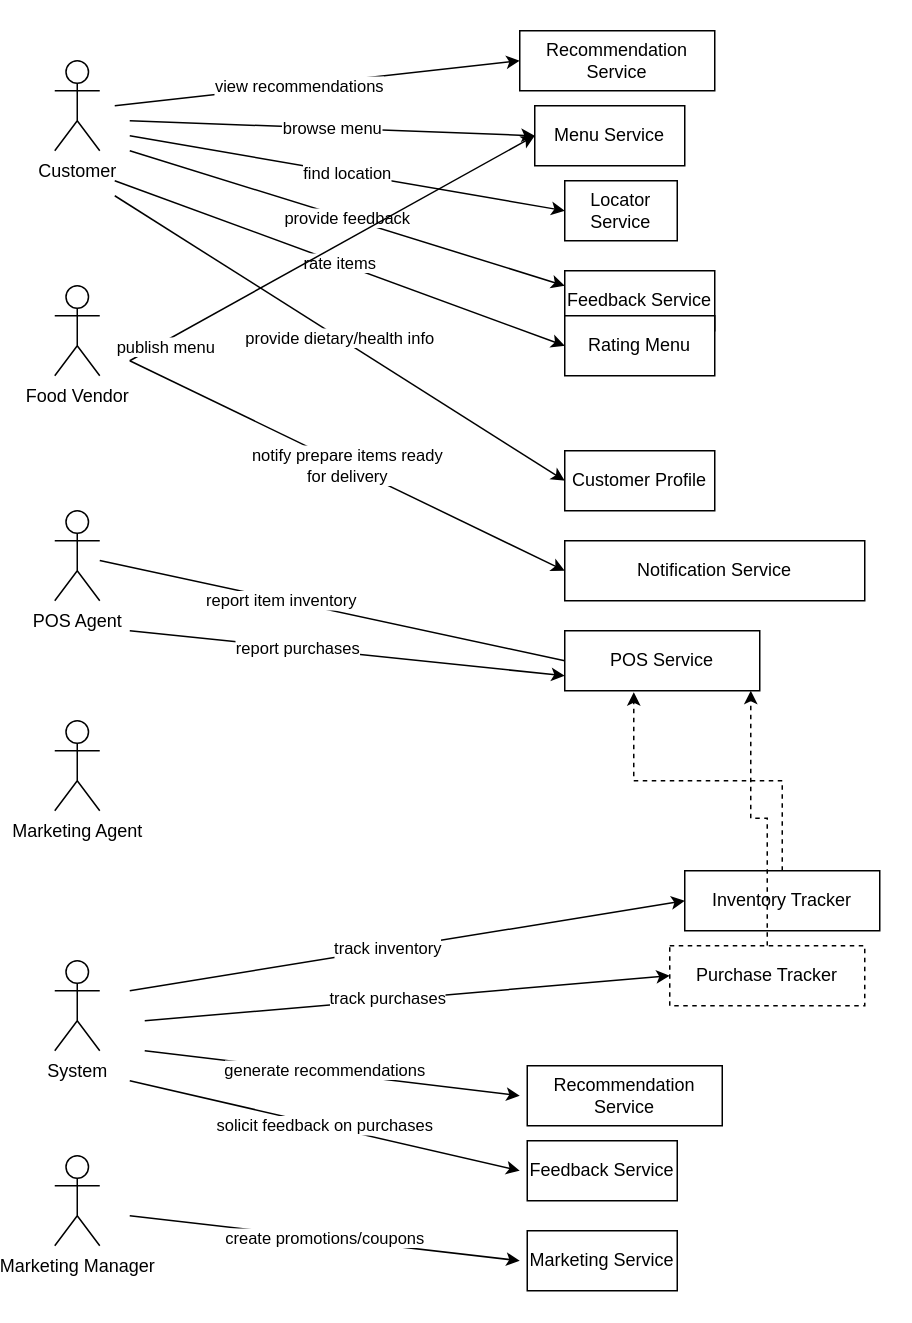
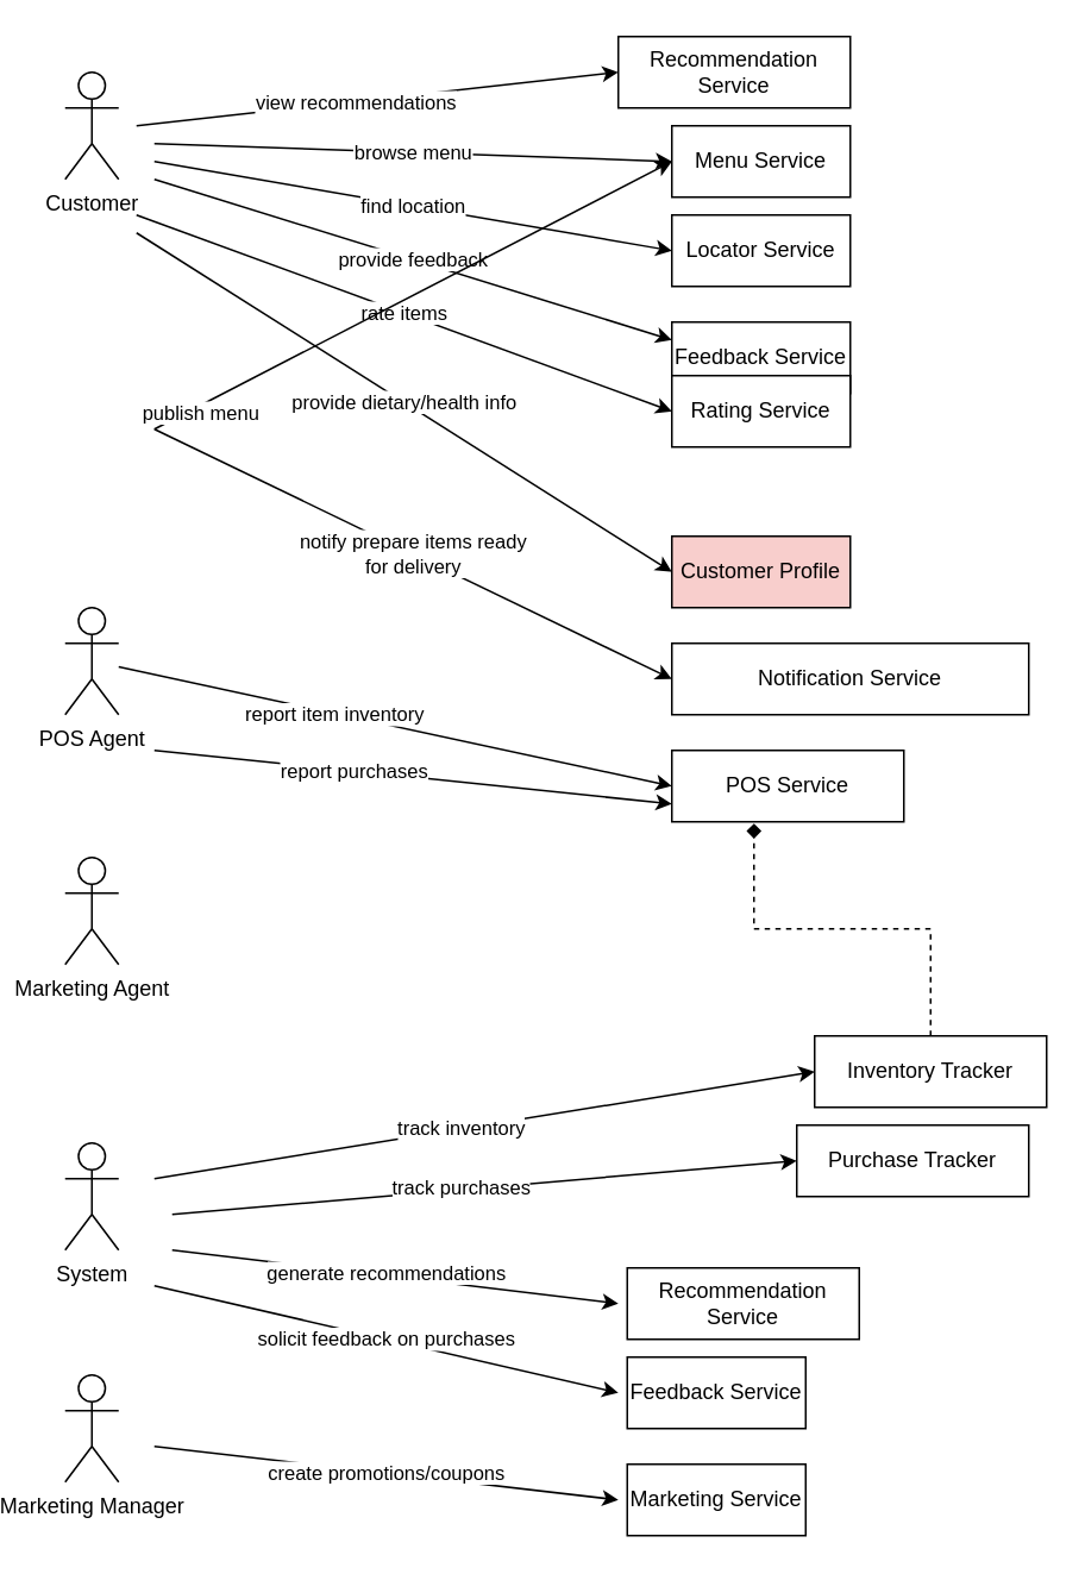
  <mxCell id="0" />
  <mxCell id="1" parent="0" />
  <mxCell id="2" value="Customer" style="shape=umlActor;verticalLabelPosition=bottom;verticalAlign=top;html=1;outlineConnect=0;" parent="1" vertex="1"><mxGeometry x="20" y="40" width="30" height="60" as="geometry" /></mxCell>
- <mxCell id="3" value="Food Vendor" style="shape=umlActor;verticalLabelPosition=bottom;verticalAlign=top;html=1;outlineConnect=0;" parent="1" vertex="1"><mxGeometry x="20" y="190" width="30" height="60" as="geometry" /></mxCell>
  <mxCell id="4" value="POS Agent" style="shape=umlActor;verticalLabelPosition=bottom;verticalAlign=top;html=1;outlineConnect=0;" parent="1" vertex="1"><mxGeometry x="20" y="340" width="30" height="60" as="geometry" /></mxCell>
  <mxCell id="5" value="Marketing Agent" style="shape=umlActor;verticalLabelPosition=bottom;verticalAlign=top;html=1;outlineConnect=0;" parent="1" vertex="1"><mxGeometry x="20" y="480" width="30" height="60" as="geometry" /></mxCell>
  <mxCell id="6" value="System" style="shape=umlActor;verticalLabelPosition=bottom;verticalAlign=top;html=1;outlineConnect=0;" parent="1" vertex="1"><mxGeometry x="20" y="640" width="30" height="60" as="geometry" /></mxCell>
  <mxCell id="7" value="Marketing Manager" style="shape=umlActor;verticalLabelPosition=bottom;verticalAlign=top;html=1;outlineConnect=0;" parent="1" vertex="1"><mxGeometry x="20" y="770" width="30" height="60" as="geometry" /></mxCell>
- <mxCell id="8" value="Menu Service" style="rounded=0;whiteSpace=wrap;html=1;" parent="1" vertex="1"><mxGeometry x="340" y="70" width="100" height="40" as="geometry" /></mxCell>
+ <mxCell id="8" value="Menu Service" style="rounded=0;whiteSpace=wrap;html=1;" parent="1" vertex="1"><mxGeometry x="360" y="70" width="100" height="40" as="geometry" /></mxCell>
  <mxCell id="9" value="browse menu" style="endArrow=classic;html=1;entryX=0;entryY=0.5;entryDx=0;entryDy=0;" parent="1" target="8" edge="1"><mxGeometry width="50" height="50" relative="1" as="geometry"><mxPoint x="70" y="80" as="sourcePoint" /><mxPoint x="170" y="130" as="targetPoint" /></mxGeometry></mxCell>
- <mxCell id="10" value="Locator Service" style="rounded=0;whiteSpace=wrap;html=1;" parent="1" vertex="1"><mxGeometry x="360" y="120" width="75" height="40" as="geometry" /></mxCell>
+ <mxCell id="10" value="Locator Service" style="rounded=0;whiteSpace=wrap;html=1;" parent="1" vertex="1"><mxGeometry x="360" y="120" width="100" height="40" as="geometry" /></mxCell>
  <mxCell id="11" value="find location" style="endArrow=classic;html=1;entryX=0;entryY=0.5;entryDx=0;entryDy=0;" parent="1" edge="1" target="10"><mxGeometry width="50" height="50" relative="1" as="geometry"><mxPoint x="70" y="90" as="sourcePoint" /><mxPoint x="280" y="140" as="targetPoint" /></mxGeometry></mxCell>
  <mxCell id="12" value="Feedback Service" style="rounded=0;whiteSpace=wrap;html=1;" parent="1" vertex="1"><mxGeometry x="360" y="180" width="100" height="40" as="geometry" /></mxCell>
  <mxCell id="13" value="provide feedback" style="endArrow=classic;html=1;entryX=0;entryY=0.25;entryDx=0;entryDy=0;" parent="1" edge="1" target="12"><mxGeometry width="50" height="50" relative="1" as="geometry"><mxPoint x="70" y="100" as="sourcePoint" /><mxPoint x="280" y="200" as="targetPoint" /></mxGeometry></mxCell>
- <mxCell id="14" value="Rating Menu" style="rounded=0;whiteSpace=wrap;html=1;" parent="1" vertex="1"><mxGeometry x="360" y="210" width="100" height="40" as="geometry" /></mxCell>
+ <mxCell id="14" value="Rating Service" style="rounded=0;whiteSpace=wrap;html=1;" parent="1" vertex="1"><mxGeometry x="360" y="210" width="100" height="40" as="geometry" /></mxCell>
  <mxCell id="15" value="rate items" style="endArrow=classic;html=1;entryX=0;entryY=0.5;entryDx=0;entryDy=0;" parent="1" edge="1" target="14"><mxGeometry width="50" height="50" relative="1" as="geometry"><mxPoint x="60" y="120" as="sourcePoint" /><mxPoint x="280" y="230" as="targetPoint" /></mxGeometry></mxCell>
- <mxCell id="16" value="Customer Profile" style="rounded=0;whiteSpace=wrap;html=1;" vertex="1" parent="1"><mxGeometry x="360" y="300" width="100" height="40" as="geometry" /></mxCell>
+ <mxCell id="16" value="Customer Profile" style="rounded=0;whiteSpace=wrap;html=1;fillColor=#f8cecc;" vertex="1" parent="1"><mxGeometry x="360" y="300" width="100" height="40" as="geometry" /></mxCell>
  <mxCell id="17" value="provide dietary/health info" style="endArrow=classic;html=1;entryX=0;entryY=0.5;entryDx=0;entryDy=0;" edge="1" parent="1" target="16"><mxGeometry width="50" height="50" relative="1" as="geometry"><mxPoint x="60" y="130" as="sourcePoint" /><mxPoint x="230" y="320" as="targetPoint" /></mxGeometry></mxCell>
  <mxCell id="18" value="" style="endArrow=classic;html=1;entryX=0;entryY=0.5;entryDx=0;entryDy=0;" edge="1" parent="1" target="8"><mxGeometry width="50" height="50" relative="1" as="geometry"><mxPoint x="70" y="240" as="sourcePoint" /><mxPoint x="150" y="340" as="targetPoint" /></mxGeometry></mxCell>
  <mxCell id="19" value="publish menu" style="edgeLabel;html=1;align=center;verticalAlign=middle;resizable=0;points=[];" vertex="1" connectable="0" parent="18"><mxGeometry x="-0.836" y="-3" relative="1" as="geometry"><mxPoint as="offset" /></mxGeometry></mxCell>
  <mxCell id="20" value="Notification Service" style="rounded=0;whiteSpace=wrap;html=1;" vertex="1" parent="1"><mxGeometry x="360" y="360" width="200" height="40" as="geometry" /></mxCell>
  <mxCell id="21" value="notify prepare items ready&lt;br&gt;for delivery" style="endArrow=classic;html=1;entryX=0;entryY=0.5;entryDx=0;entryDy=0;" edge="1" parent="1" target="20"><mxGeometry width="50" height="50" relative="1" as="geometry"><mxPoint x="70" y="240" as="sourcePoint" /><mxPoint x="220" y="310" as="targetPoint" /></mxGeometry></mxCell>
  <mxCell id="22" value="POS Service" style="rounded=0;whiteSpace=wrap;html=1;" vertex="1" parent="1"><mxGeometry x="360" y="420" width="130" height="40" as="geometry" /></mxCell>
- <mxCell id="23" value="" style="endArrow=none;html=1;entryX=0;entryY=0.5;entryDx=0;entryDy=0;" edge="1" parent="1" source="4" target="22"><mxGeometry width="50" height="50" relative="1" as="geometry"><mxPoint x="160" y="460" as="sourcePoint" /><mxPoint x="210" y="410" as="targetPoint" /></mxGeometry></mxCell>
+ <mxCell id="23" value="" style="endArrow=classic;html=1;entryX=0;entryY=0.5;entryDx=0;entryDy=0;" edge="1" parent="1" source="4" target="22"><mxGeometry width="50" height="50" relative="1" as="geometry"><mxPoint x="160" y="460" as="sourcePoint" /><mxPoint x="210" y="410" as="targetPoint" /></mxGeometry></mxCell>
  <mxCell id="24" value="report item inventory" style="edgeLabel;html=1;align=center;verticalAlign=middle;resizable=0;points=[];" vertex="1" connectable="0" parent="23"><mxGeometry x="-0.226" relative="1" as="geometry"><mxPoint as="offset" /></mxGeometry></mxCell>
  <mxCell id="25" value="" style="endArrow=classic;html=1;entryX=0;entryY=0.75;entryDx=0;entryDy=0;" edge="1" parent="1" target="22"><mxGeometry width="50" height="50" relative="1" as="geometry"><mxPoint x="70" y="420" as="sourcePoint" /><mxPoint x="250" y="450" as="targetPoint" /></mxGeometry></mxCell>
  <mxCell id="26" value="report purchases" style="edgeLabel;html=1;align=center;verticalAlign=middle;resizable=0;points=[];" vertex="1" connectable="0" parent="25"><mxGeometry x="-0.234" y="-1" relative="1" as="geometry"><mxPoint y="-1" as="offset" /></mxGeometry></mxCell>
- <mxCell id="27" style="edgeStyle=orthogonalEdgeStyle;rounded=0;orthogonalLoop=1;jettySize=auto;html=1;entryX=0.354;entryY=1.025;entryDx=0;entryDy=0;entryPerimeter=0;dashed=1;" edge="1" parent="1" source="28" target="22"><mxGeometry relative="1" as="geometry" /></mxCell>
+ <mxCell id="27" style="edgeStyle=orthogonalEdgeStyle;rounded=0;orthogonalLoop=1;jettySize=auto;html=1;entryX=0.354;entryY=1.025;entryDx=0;entryDy=0;entryPerimeter=0;dashed=1;endArrow=diamond;" edge="1" parent="1" source="28" target="22"><mxGeometry relative="1" as="geometry" /></mxCell>
  <mxCell id="28" value="Inventory Tracker" style="rounded=0;whiteSpace=wrap;html=1;" vertex="1" parent="1"><mxGeometry x="440" y="580" width="130" height="40" as="geometry" /></mxCell>
  <mxCell id="29" value="Recommendation Service" style="rounded=0;whiteSpace=wrap;html=1;" vertex="1" parent="1"><mxGeometry x="335" y="710" width="130" height="40" as="geometry" /></mxCell>
  <mxCell id="30" value="" style="endArrow=classic;html=1;entryX=0;entryY=0.5;entryDx=0;entryDy=0;" edge="1" parent="1" target="28"><mxGeometry width="50" height="50" relative="1" as="geometry"><mxPoint x="70" y="660" as="sourcePoint" /><mxPoint x="200" y="590" as="targetPoint" /></mxGeometry></mxCell>
  <mxCell id="31" value="track inventory" style="edgeLabel;html=1;align=center;verticalAlign=middle;resizable=0;points=[];" vertex="1" connectable="0" parent="30"><mxGeometry x="-0.072" y="1" relative="1" as="geometry"><mxPoint as="offset" /></mxGeometry></mxCell>
- <mxCell id="32" style="edgeStyle=orthogonalEdgeStyle;rounded=0;orthogonalLoop=1;jettySize=auto;html=1;entryX=0.954;entryY=1;entryDx=0;entryDy=0;entryPerimeter=0;dashed=1;" edge="1" parent="1" source="33" target="22"><mxGeometry relative="1" as="geometry" /></mxCell>
- <mxCell id="33" value="Purchase Tracker" style="rounded=0;whiteSpace=wrap;html=1;dashed=1;" vertex="1" parent="1"><mxGeometry x="430" y="630" width="130" height="40" as="geometry" /></mxCell>
+ <mxCell id="33" value="Purchase Tracker" style="rounded=0;whiteSpace=wrap;html=1;" vertex="1" parent="1"><mxGeometry x="430" y="630" width="130" height="40" as="geometry" /></mxCell>
  <mxCell id="34" value="" style="endArrow=classic;html=1;entryX=0;entryY=0.5;entryDx=0;entryDy=0;" edge="1" parent="1" target="33"><mxGeometry width="50" height="50" relative="1" as="geometry"><mxPoint x="80" y="680" as="sourcePoint" /><mxPoint x="220" y="660" as="targetPoint" /></mxGeometry></mxCell>
  <mxCell id="35" value="track purchases" style="edgeLabel;html=1;align=center;verticalAlign=middle;resizable=0;points=[];" vertex="1" connectable="0" parent="34"><mxGeometry x="-0.079" y="2" relative="1" as="geometry"><mxPoint as="offset" /></mxGeometry></mxCell>
  <mxCell id="36" value="" style="endArrow=classic;html=1;" edge="1" parent="1"><mxGeometry width="50" height="50" relative="1" as="geometry"><mxPoint x="80" y="700" as="sourcePoint" /><mxPoint x="330" y="730" as="targetPoint" /></mxGeometry></mxCell>
  <mxCell id="37" value="generate recommendations" style="edgeLabel;html=1;align=center;verticalAlign=middle;resizable=0;points=[];" vertex="1" connectable="0" parent="36"><mxGeometry x="-0.05" y="2" relative="1" as="geometry"><mxPoint as="offset" /></mxGeometry></mxCell>
  <mxCell id="38" value="" style="endArrow=classic;html=1;" edge="1" parent="1"><mxGeometry width="50" height="50" relative="1" as="geometry"><mxPoint x="60" y="70" as="sourcePoint" /><mxPoint x="330" y="40" as="targetPoint" /></mxGeometry></mxCell>
  <mxCell id="39" value="view recommendations" style="edgeLabel;html=1;align=center;verticalAlign=middle;resizable=0;points=[];" vertex="1" connectable="0" parent="38"><mxGeometry x="-0.096" relative="1" as="geometry"><mxPoint as="offset" /></mxGeometry></mxCell>
  <mxCell id="40" value="Recommendation Service" style="rounded=0;whiteSpace=wrap;html=1;" vertex="1" parent="1"><mxGeometry x="330" width="130" height="40" as="geometry" y="20" /></mxCell>
  <mxCell id="41" value="Feedback Service" style="rounded=0;whiteSpace=wrap;html=1;" vertex="1" parent="1"><mxGeometry x="335" y="760" width="100" height="40" as="geometry" /></mxCell>
  <mxCell id="42" value="solicit feedback on purchases" style="endArrow=classic;html=1;" edge="1" parent="1"><mxGeometry width="50" height="50" relative="1" as="geometry"><mxPoint x="70" y="720" as="sourcePoint" /><mxPoint x="330" y="780" as="targetPoint" /></mxGeometry></mxCell>
  <mxCell id="43" value="Marketing Service" style="rounded=0;whiteSpace=wrap;html=1;" vertex="1" parent="1"><mxGeometry x="335" y="820" width="100" height="40" as="geometry" /></mxCell>
  <mxCell id="44" value="create promotions/coupons" style="endArrow=classic;html=1;" edge="1" parent="1"><mxGeometry width="50" height="50" relative="1" as="geometry"><mxPoint x="70" y="810" as="sourcePoint" /><mxPoint x="330" y="840" as="targetPoint" /></mxGeometry></mxCell>
